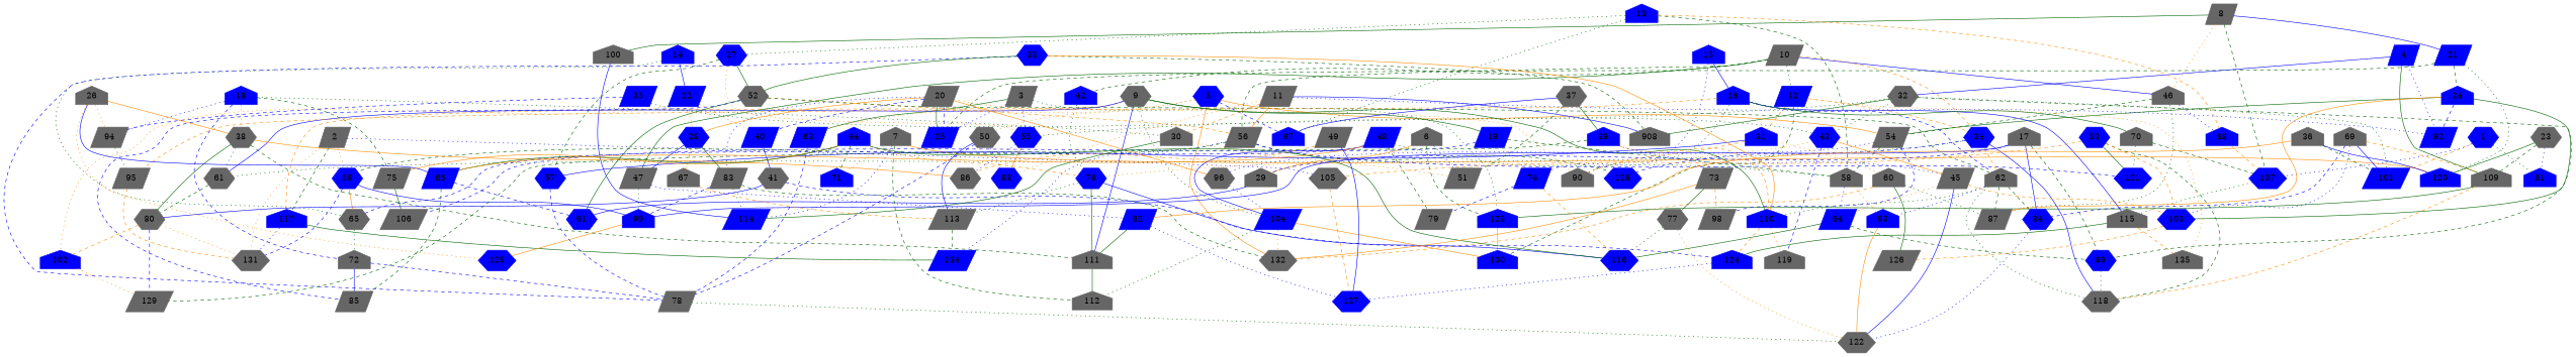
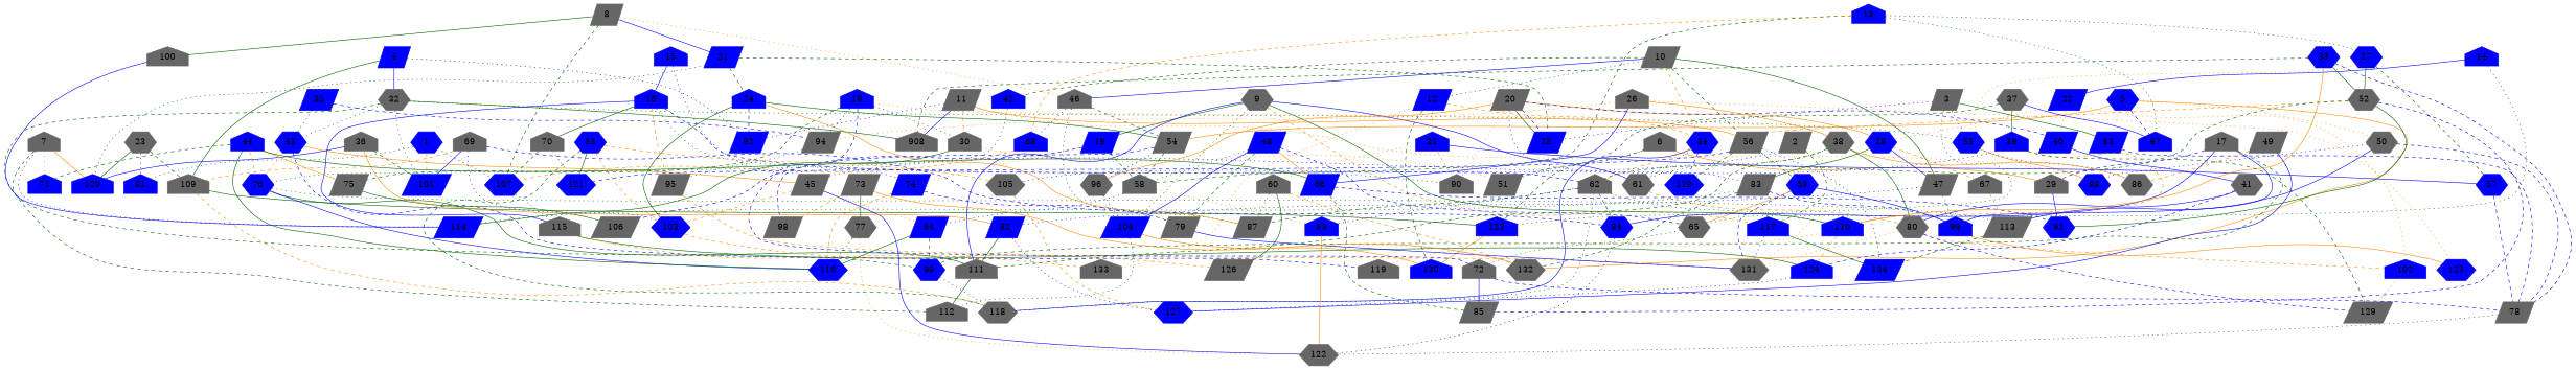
  graph {
    node [color=gray40 shape=house style=filled]
    edge [color=darkgreen style=dashed]
    1 [color=blue shape=hexagon]
    81 [color=blue]
    101 [color=blue shape=parallelogram]
    107 [color=blue shape=hexagon]
    115
    2 [shape=parallelogram]
    59 [color=blue shape=hexagon]
    105 [shape=hexagon]
    117 [color=blue]
    131 [shape=hexagon]
    65 [shape=hexagon]
    99 [color=blue]
    127 [color=blue shape=hexagon]
    134 [color=blue shape=parallelogram]
    3 [shape=parallelogram]
    25 [color=blue shape=parallelogram]
    55 [color=blue shape=hexagon]
    63 [color=blue shape=parallelogram]
    123 [color=blue]
    88 [color=blue shape=hexagon]
    86 [shape=hexagon]
    78 [shape=parallelogram]
    130 [color=blue]
    4 [color=blue shape=parallelogram]
    32 [shape=hexagon]
    92 [color=blue shape=parallelogram]
    109
    n28 [label=908]
    89 [color=blue shape=hexagon]
    43 [color=blue shape=hexagon]
    118 [shape=hexagon]
    5 [color=blue shape=hexagon]
    50 [shape=hexagon]
    54 [shape=parallelogram]
    97 [color=blue]
    132 [shape=hexagon]
    113 [shape=parallelogram]
    58
    96 [shape=hexagon]
    98 [shape=parallelogram]
    6
    29
    51 [shape=parallelogram]
    91 [color=blue shape=hexagon]
    71 [color=blue]
    7
    112
    114 [color=blue shape=parallelogram]
    120 [color=blue]
    8 [shape=parallelogram]
    21 [color=blue shape=parallelogram]
    46
    100
    24 [color=blue]
    68 [color=blue]
    87 [shape=parallelogram]
    9 [shape=hexagon]
    19 [color=blue shape=parallelogram]
    61 [shape=hexagon]
    104 [color=blue shape=parallelogram]
    110 [color=blue]
    111
    74 [color=blue shape=parallelogram]
    106 [shape=parallelogram]
    80 [shape=hexagon]
    124 [color=blue]
    119
    10 [shape=parallelogram]
    12 [color=blue shape=parallelogram]
    34 [color=blue shape=hexagon]
    42 [color=blue]
    47 [shape=parallelogram]
    56 [shape=parallelogram]
-   133 [label=135]
+   133
    31 [color=blue]
    62
    128 [color=blue shape=hexagon]
    76 [color=blue shape=hexagon]
    82 [color=blue shape=parallelogram]
    121 [color=blue shape=hexagon]
    11 [shape=parallelogram]
    30
    90
    57 [color=blue shape=hexagon]
    60
    13 [color=blue]
    27 [color=blue shape=hexagon]
    52 [shape=hexagon]
    64 [color=blue shape=parallelogram]
    93 [color=blue]
    14 [color=blue]
    22 [color=blue shape=parallelogram]
    28 [color=blue shape=hexagon]
    40 [color=blue shape=parallelogram]
    102 [color=blue]
    72
    15 [color=blue]
    16 [color=blue]
    70
    95 [shape=parallelogram]
    116 [color=blue shape=hexagon]
    79 [shape=parallelogram]
    84 [color=blue shape=hexagon]
    17
    122 [shape=hexagon]
    125 [color=blue shape=hexagon]
    18 [color=blue]
    38 [shape=hexagon]
    75 [shape=parallelogram]
    94 [shape=parallelogram]
    85 [shape=parallelogram]
    20 [shape=parallelogram]
    83 [shape=parallelogram]
    67
    41 [shape=hexagon]
    103 [color=blue shape=hexagon]
    129 [shape=parallelogram]
    23 [shape=hexagon]
    126 [shape=parallelogram]
    26
    66 [color=blue shape=parallelogram]
    45 [shape=parallelogram]
    33 [color=blue shape=hexagon]
    35 [color=blue shape=parallelogram]
    36
    37 [shape=hexagon]
    39 [color=blue]
    44 [color=blue]
    48 [color=blue shape=parallelogram]
    49 [shape=parallelogram]
    53 [color=blue shape=hexagon]
    69
    73 [shape=parallelogram]
    77 [shape=hexagon]
    1 -- 81 [style=dotted]
    1 -- 101 [color=darkorange]
    1 -- 107 [color=blue style=dotted]
    107 -- 115 [style=dotted]
    115 -- 124 [style=solid]
    115 -- 133 [color=darkorange]
    2 -- 59 [color=darkorange style=dotted]
    2 -- 105 [color=blue style=dotted]
    2 -- 117
    2 -- 131 [color=darkorange style=dotted]
    59 -- 131 [color=blue]
    59 -- 65 [color=darkorange style=solid]
    59 -- 99 [color=blue style=solid]
    105 -- 127 [color=darkorange]
    117 -- 131 [color=blue style=dotted]
    117 -- 134 [style=solid]
    65 -- 72 [style=dotted]
    99 -- 125 [color=darkorange style=solid]
    3 -- 25 [color=blue style=dotted]
    3 -- 55 [color=blue style=dotted]
    3 -- 63 [style=solid]
    3 -- 123 [style=dotted]
    55 -- 88 [color=darkorange style=solid]
    55 -- 86 [color=blue style=dotted]
    63 -- 78 [color=blue]
    123 -- 130 [color=darkorange style=solid]
    78 -- 122 [style=dotted]
    4 -- 32 [color=blue style=solid]
    4 -- 92 [color=blue style=dotted]
    4 -- 109 [style=solid]
    32 -- 101 [style=dotted]
    32 -- 55 [style=dotted]
    32 -- n28 [style=solid]
    32 -- 89
    32 -- 43 [style=dotted]
    109 -- 123 [style=solid]
    109 -- 118 [color=darkorange]
    89 -- 118 [style=dotted]
    43 -- 119 [color=blue]
    43 -- 76 [color=darkorange style=dotted]
    43 -- 45 [color=darkorange style=solid]
    5 -- 63 [color=darkorange style=dotted]
    5 -- 50 [color=darkorange style=dotted]
    5 -- 54 [color=darkorange style=solid]
    5 -- 97 [color=blue]
    5 -- 132 [color=darkorange style=solid]
    50 -- 88 [color=blue style=dotted]
    50 -- 78 [color=blue]
    50 -- 113 [color=blue style=solid]
    54 -- 58
    54 -- 96 [color=blue style=dotted]
    54 -- 98 [color=blue]
    113 -- 134
    58 -- 64 [color=blue style=dotted]
    58 -- 93 [color=darkorange style=dotted]
    96 -- 104 [color=blue style=dotted]
    6 -- 123
    6 -- 29 [color=darkorange style=solid]
    6 -- 51 [color=blue style=dotted]
    29 -- 91 [color=blue style=solid]
    7 -- 71 [color=darkorange style=dotted]
    7 -- 112
    7 -- 114 [color=blue style=dotted]
    7 -- 120 [color=darkorange style=solid]
    8 -- 107
    8 -- 21 [color=blue style=solid]
    8 -- 46 [color=darkorange style=dotted]
    8 -- 100 [style=solid]
    21 -- 25
    21 -- 120 [style=dotted]
    21 -- 24
    46 -- 54
    46 -- 68 [color=blue style=dotted]
    46 -- 87 [style=dotted]
    100 -- 114 [color=blue style=solid]
    24 -- 92 [color=blue]
    24 -- 54 [style=solid]
    24 -- 87 [color=darkorange style=solid]
    24 -- 103 [style=solid]
    68 -- 107 [color=darkorange]
    9 -- 117 [color=darkorange]
    9 -- 19 [style=solid]
    9 -- 61 [color=blue style=solid]
    9 -- 104 [style=dotted]
    9 -- 110 [style=solid]
    9 -- 111 [color=blue style=solid]
    19 -- 58
    19 -- 74 [color=darkorange style=dotted]
    19 -- 106 [color=blue]
-   61 -- 80
+   61 -- 80 [color=darkorange]
    104 -- 130 [color=darkorange style=solid]
    104 -- 132 [color=darkorange style=dotted]
    104 -- 112 [style=dotted]
    110 -- 124 [color=darkorange]
    110 -- 119 [color=darkorange style=dotted]
    111 -- 112 [style=solid]
    74 -- 116 [color=darkorange]
    74 -- 79 [color=blue]
    80 -- 131 [color=darkorange style=dotted]
    80 -- 102 [color=darkorange]
    80 -- 129 [color=blue]
    124 -- 127 [color=blue style=dotted]
    10 -- 46 [color=blue style=solid]
    10 -- 12 [style=dotted]
    10 -- 34 [color=darkorange]
    10 -- 42
    10 -- 47 [style=solid]
    10 -- 56
    12 -- 130
    12 -- 34 [color=darkorange]
    12 -- 133 [color=darkorange style=dotted]
    12 -- 31 [color=darkorange]
    34 -- 118 [color=blue style=solid]
    34 -- 61 [style=dotted]
    34 -- 62 [color=darkorange]
    34 -- 128 [color=blue]
    42 -- 76 [style=dotted]
    47 -- 99 [style=dotted]
    47 -- 82 [color=blue style=dotted]
    56 -- 59
    56 -- 134 [color=blue style=dotted]
    56 -- 128
    56 -- 121 [color=blue]
    31 -- 90 [color=darkorange]
    31 -- 57 [color=blue style=solid]
    31 -- 60 [color=darkorange style=dotted]
    62 -- 118 [style=dotted]
    62 -- 87
    62 -- 110 [style=dotted]
    62 -- 93 [color=blue style=dotted]
    62 -- 84
    76 -- 113 [style=dotted]
    76 -- 111 [style=solid]
    76 -- 116 [color=blue style=solid]
    82 -- 127 [color=blue style=dotted]
    82 -- 111 [style=solid]
    11 -- 88 [color=darkorange style=dotted]
    11 -- 92 [color=blue style=dotted]
    11 -- n28 [color=blue style=solid]
    11 -- 56 [color=darkorange style=solid]
    11 -- 30 [color=darkorange]
    30 -- 51 [color=darkorange style=dotted]
    30 -- 114 [style=solid]
    57 -- 78 [color=blue]
    60 -- 132 [color=darkorange]
    60 -- 87 [style=dotted]
    60 -- 126 [style=solid]
    13 -- 97 [style=dotted]
    13 -- 58
    13 -- 68 [color=darkorange]
    13 -- 27 [style=dotted]
    27 -- 55 [color=darkorange style=dotted]
    27 -- 57
    27 -- 52 [style=solid]
    52 -- 91 [style=solid]
    52 -- 56 [color=darkorange]
    52 -- 62
    52 -- 85 [color=blue]
    64 -- 89
    64 -- 116 [style=solid]
    93 -- 122 [color=darkorange style=solid]
    14 -- 65 [style=dotted]
    14 -- 22 [color=blue style=solid]
    22 -- 28 [color=darkorange style=dotted]
    22 -- 40 [color=darkorange style=dotted]
    22 -- 102 [color=darkorange style=dotted]
    28 -- 47 [color=blue style=solid]
    28 -- 83 [style=solid]
    28 -- 67 [color=darkorange]
    40 -- 41 [color=blue style=solid]
    102 -- 129 [color=darkorange style=dotted]
    72 -- 78 [color=blue]
    72 -- 85 [color=blue style=solid]
    15 -- 74 [color=blue style=dotted]
    15 -- 16 [color=blue style=solid]
    16 -- 115 [color=blue style=solid]
    16 -- 62 [color=blue]
    16 -- 90 [style=dotted]
    16 -- 70 [style=solid]
    16 -- 95 [color=darkorange]
    70 -- 107
    70 -- 121 [style=dotted]
    95 -- 131 [color=darkorange]
+   79 -- 131 [color=blue style=solid]
    84 -- 122 [color=blue style=dotted]
    17 -- 99 [color=blue style=solid]
    17 -- 89
    17 -- 29 [color=blue]
    17 -- 84 [color=blue style=solid]
    18 -- 30 [style=dotted]
    18 -- 72 [color=blue]
    18 -- 38 [color=darkorange style=dotted]
    18 -- 75
    18 -- 94 [color=blue style=dotted]
    38 -- 86 [color=darkorange style=solid]
    38 -- 61 [style=dotted]
    38 -- 111
    38 -- 80 [style=solid]
    75 -- 106 [style=solid]
    94 -- 95 [style=dotted]
    20 -- 25 [style=solid]
    20 -- 25 [color=blue]
    20 -- 96 [color=darkorange style=solid]
    20 -- 90 [color=darkorange style=dotted]
    20 -- 28 [color=darkorange style=solid]
    20 -- 40 [color=blue]
    20 -- 83 [color=blue style=dotted]
    83 -- 99 [color=blue]
    83 -- 132
    83 -- 114 [style=dotted]
    67 -- 113 [color=darkorange]
    41 -- 80 [color=blue style=solid]
    41 -- 124 [color=blue]
    103 -- 126 [color=darkorange]
    23 -- 81 [color=blue style=dotted]
    23 -- 109
    23 -- 120 [style=solid]
    26 -- 125 [color=darkorange style=dotted]
    26 -- 38 [color=darkorange style=solid]
    26 -- 94 [color=darkorange style=dotted]
    26 -- 66 [color=blue style=solid]
    66 -- 91 [color=blue]
    66 -- 85
    45 -- 64 [color=darkorange style=dotted]
    45 -- 122 [color=blue style=solid]
    45 -- 103 [color=darkorange]
    33 -- 78 [color=blue]
    33 -- n28
    33 -- 110 [color=darkorange style=solid]
    33 -- 52 [style=solid]
    35 -- 43 [style=dotted]
    35 -- 94 [color=blue]
    36 -- 101
    36 -- 120 [color=blue style=solid]
    36 -- 82 [color=darkorange style=solid]
    37 -- 97 [color=blue style=solid]
    37 -- 51
    37 -- 39 [style=solid]
    39 -- 110 [color=darkorange]
    39 -- 129
    39 -- 45 [color=blue style=dotted]
    44 -- 71
    44 -- 76 [color=darkorange]
    44 -- 116 [style=solid]
    44 -- 75 [color=darkorange style=solid]
    44 -- 66 [style=solid]
    48 -- 65 [color=blue]
    48 -- 58 [style=dotted]
    48 -- 104 [color=blue style=solid]
    48 -- 79
    48 -- 66 [color=darkorange style=solid]
    49 -- 127 [color=blue style=solid]
    49 -- 86 [color=darkorange]
    53 -- 105 [color=darkorange]
    53 -- 118
    53 -- 121 [style=solid]
    53 -- 103 [color=darkorange]
    69 -- 101 [color=blue style=solid]
    69 -- 109 [color=darkorange]
    69 -- 84 [color=blue]
    69 -- 103 [color=blue style=dotted]
    73 -- 132 [color=darkorange style=solid]
    73 -- 98 [color=darkorange]
    73 -- 77 [style=solid]
    77 -- 116 [style=dotted]
    77 -- 122 [color=darkorange style=dotted]
  }
